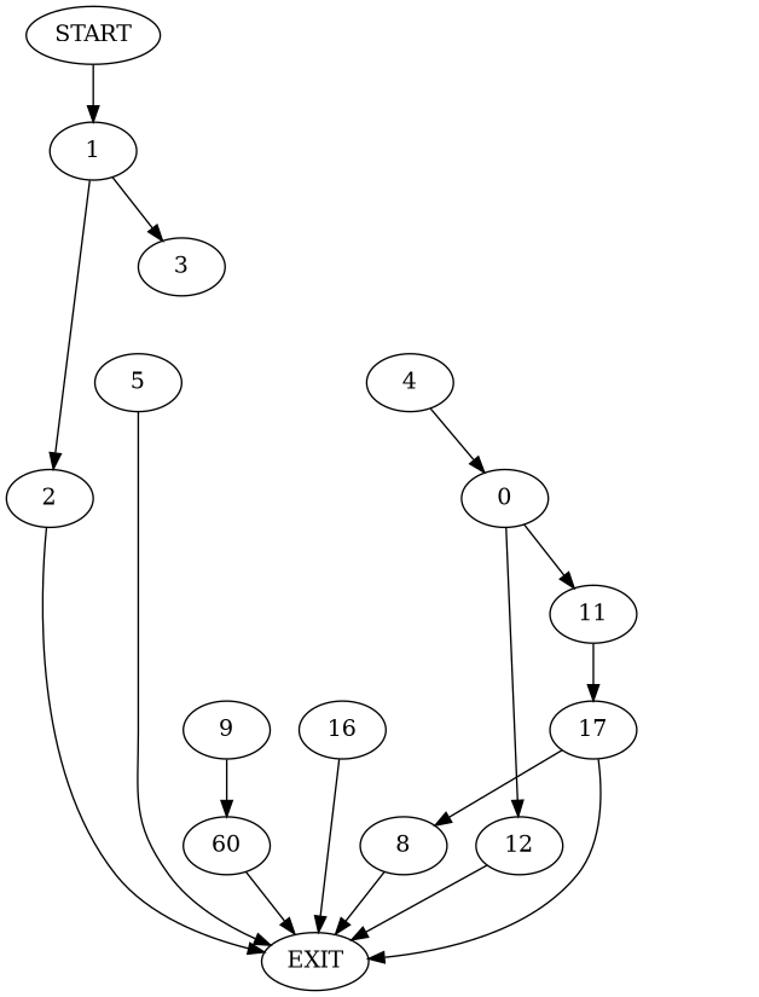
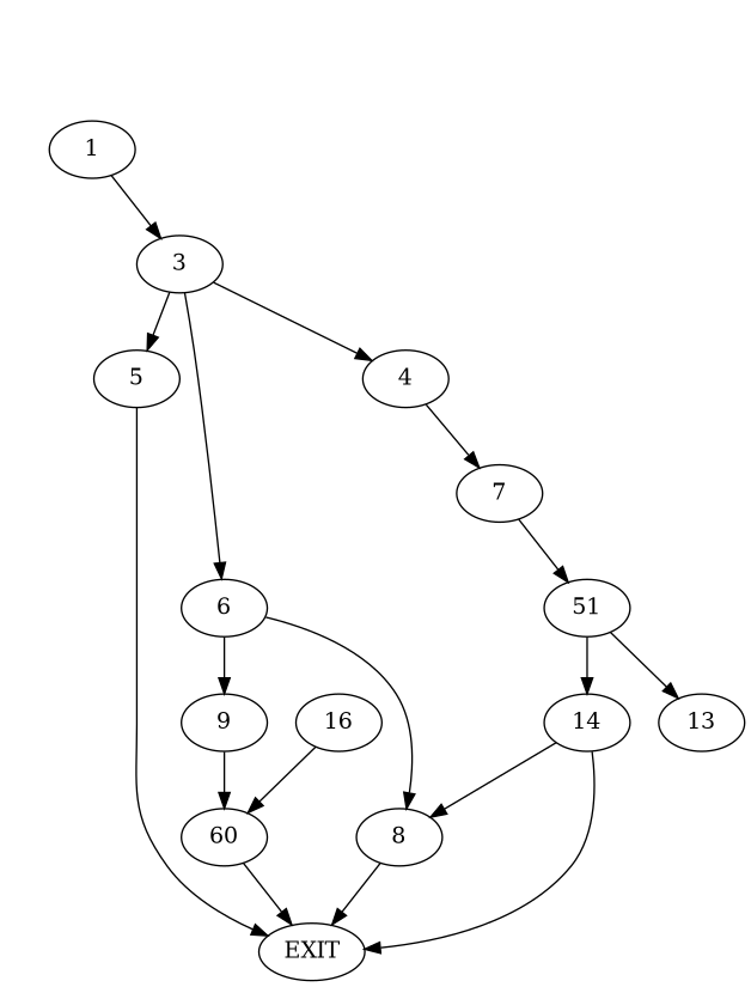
  digraph {
-   n1 [label=START]
    1
-   2
    3
    n5 [label=EXIT]
    4
    5
-   7 [label=0]
+   6
+   7
    8
    9
-   11
-   12
+   11 [label=51]
    n14 [label=60]
-   14 [label=17]
+   13
+   14
    16
-   n1 -> 1
-   1 -> 2
    1 -> 3
-   2 -> n5
+   3 -> 4
+   3 -> 5
+   3 -> 6
    4 -> 7
    5 -> n5
+   6 -> 8
+   6 -> 9
    7 -> 11
-   7 -> 12
    8 -> n5
    9 -> n14
+   11 -> 13
    11 -> 14
-   12 -> n5
    n14 -> n5
    14 -> n5
    14 -> 8
-   16 -> n5
+   16 -> n14
  }
